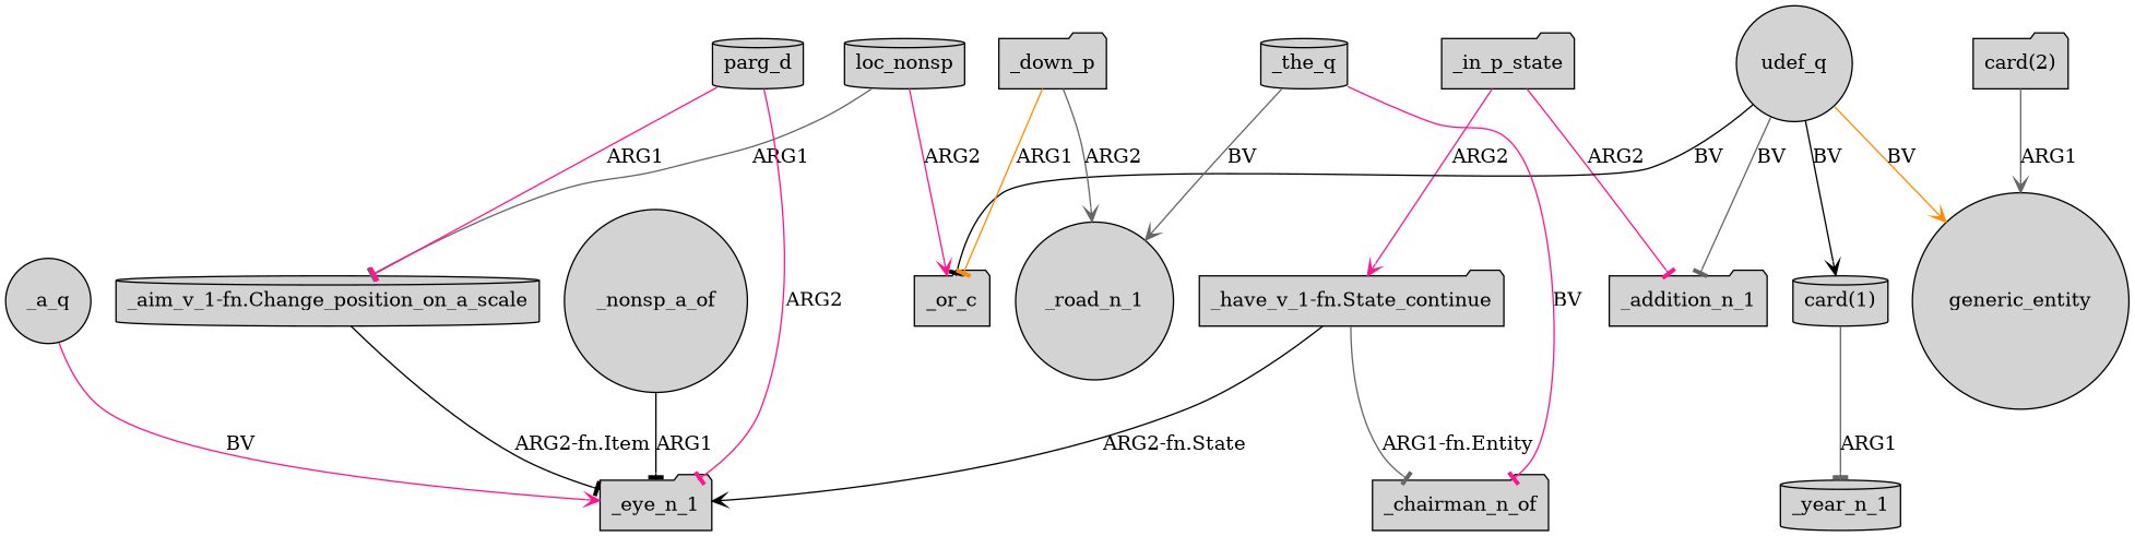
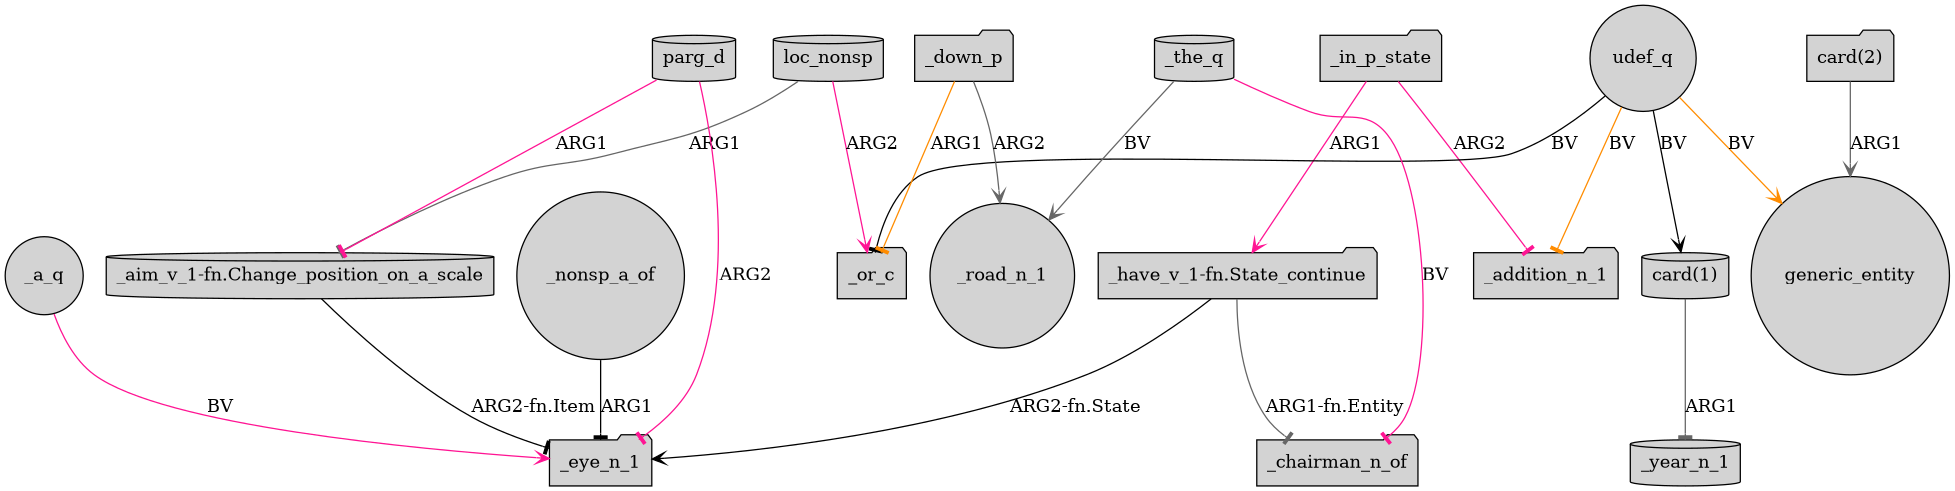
  digraph {
    node [shape=folder style=filled]
    edge [arrowhead=tee color=deeppink]
    _in_p_state
    "_have_v_1-fn.State_continue"
    _addition_n_1
    _eye_n_1
    _chairman_n_of
    "card(1)" [shape=cylinder]
    _year_n_1 [shape=cylinder]
    _a_q [shape=circle]
    udef_q [shape=circle]
    generic_entity [shape=circle]
    _or_c
    n12 [label=_nonsp_a_of shape=circle]
    "_aim_v_1-fn.Change_position_on_a_scale" [shape=cylinder]
    _the_q [shape=cylinder]
    _road_n_1 [shape=circle]
    "card(2)"
    loc_nonsp [shape=cylinder]
    _down_p
    parg_d [shape=cylinder]
-   _in_p_state -> "_have_v_1-fn.State_continue" [arrowhead=vee label=ARG2]
+   _in_p_state -> "_have_v_1-fn.State_continue" [arrowhead=vee label=ARG1]
    _in_p_state -> _addition_n_1 [label=ARG2]
    "_have_v_1-fn.State_continue" -> _eye_n_1 [arrowhead=vee color=black label="ARG2-fn.State"]
    "_have_v_1-fn.State_continue" -> _chairman_n_of [color=gray40 label="ARG1-fn.Entity"]
    "card(1)" -> _year_n_1 [color=gray40 label=ARG1]
    _a_q -> _eye_n_1 [arrowhead=vee label=BV]
-   udef_q -> _addition_n_1 [color=gray40 label=BV]
+   udef_q -> _addition_n_1 [color=darkorange label=BV]
    udef_q -> "card(1)" [arrowhead=vee color=black label=BV]
    udef_q -> generic_entity [arrowhead=vee color=darkorange label=BV]
    udef_q -> _or_c [color=black label=BV]
    n12 -> _eye_n_1 [color=black label=ARG1]
    "_aim_v_1-fn.Change_position_on_a_scale" -> _eye_n_1 [color=black label="ARG2-fn.Item"]
    _the_q -> _chairman_n_of [label=BV]
    _the_q -> _road_n_1 [arrowhead=vee color=gray40 label=BV]
    "card(2)" -> generic_entity [arrowhead=vee color=gray40 label=ARG1]
    loc_nonsp -> _or_c [arrowhead=vee label=ARG2]
    loc_nonsp -> "_aim_v_1-fn.Change_position_on_a_scale" [color=gray40 label=ARG1]
    _down_p -> _or_c [color=darkorange label=ARG1]
    _down_p -> _road_n_1 [arrowhead=vee color=gray40 label=ARG2]
    parg_d -> _eye_n_1 [label=ARG2]
    parg_d -> "_aim_v_1-fn.Change_position_on_a_scale" [label=ARG1]
  }
